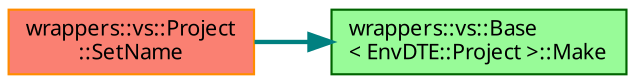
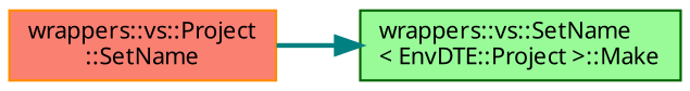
  digraph {
    rankdir=LR
    fontname="Noto Sans"
    node [fontname="Noto Sans" fontsize=10 shape=record style=filled]
    n1 [color=darkorange fillcolor=salmon fontcolor=black height=0.2 label="wrappers::vs::Project\l::SetName" width=0.4]
-   n2 [color=darkgreen fillcolor=palegreen height=0.2 label="wrappers::vs::Base\l\< EnvDTE::Project \>::Make" width=0.4]
+   n2 [color=darkgreen fillcolor=palegreen height=0.2 label="wrappers::vs::SetName\l\< EnvDTE::Project \>::Make" width=0.4]
    n1 -> n2 [color=teal fontname="Noto Sans" fontsize=10 labelfontname=Verdana labelfontsize=10 style=bold]
  }
